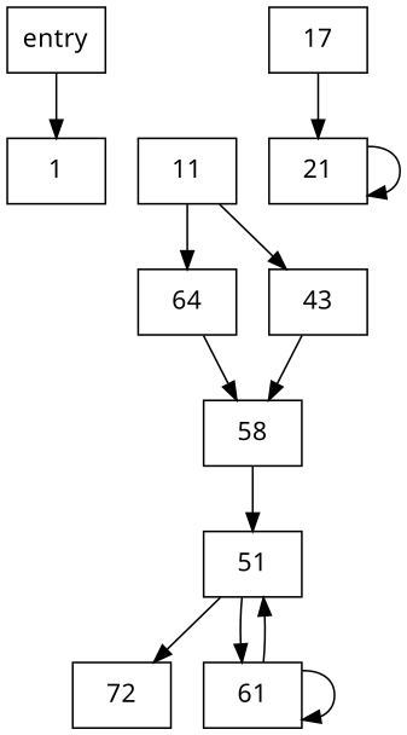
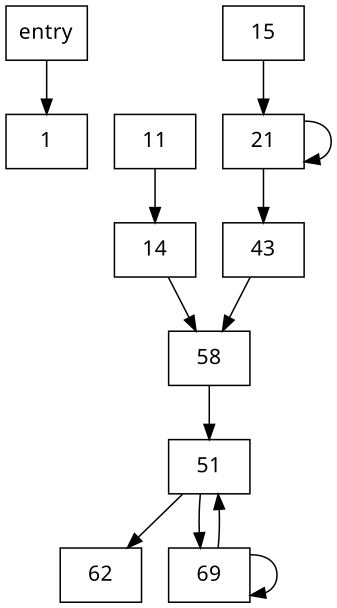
  digraph {
    fontname="Noto Sans"
    node [fontname="Noto Sans" shape=box]
    edge [fontname="Noto Sans"]
    entry
    1
    11
-   14 [label=64]
+   14
    n5 [label=58]
-   17
+   17 [label=15]
    21
    n8 [label=51]
    43
-   72
-   61
+   72 [label=62]
+   61 [label=69]
    entry -> 1
    11 -> 14
    14 -> n5
    n5 -> n8
    17 -> 21
    21 -> 21
-   11 -> 43
+   21 -> 43
    n8 -> 72
    n8 -> 61
    43 -> n5
    61 -> n8
    61 -> 61
  }
